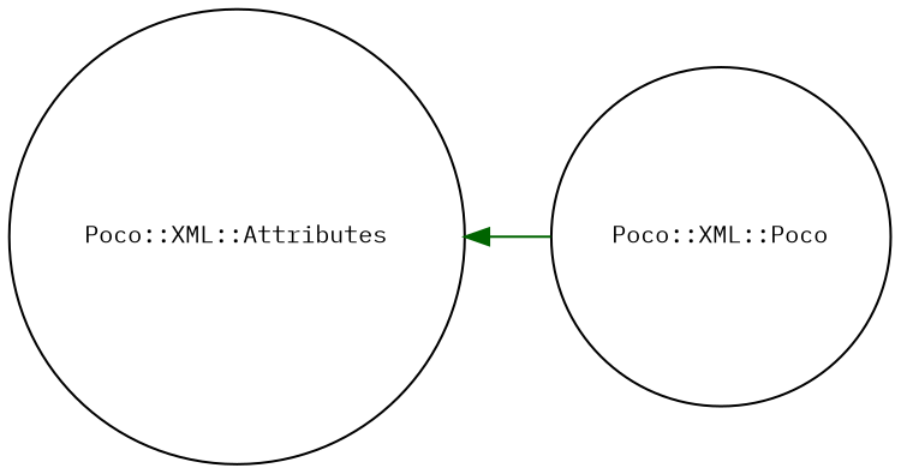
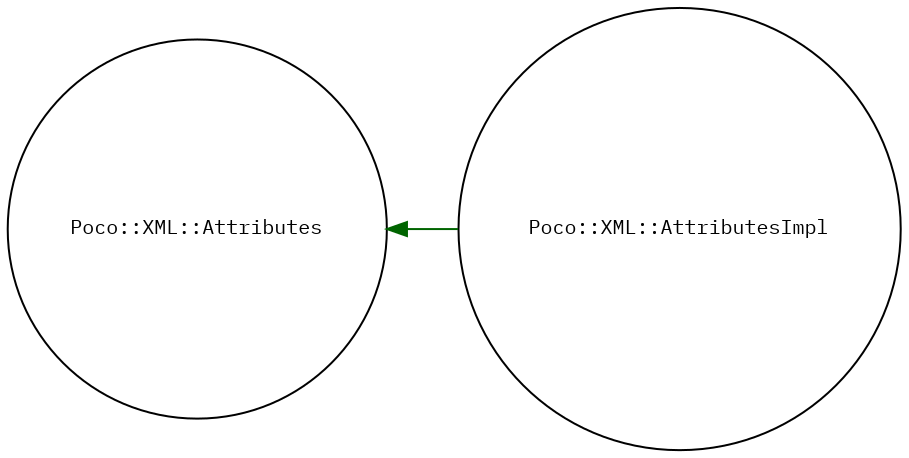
  digraph {
    rankdir=LR
    fontname="IBM Plex Mono"
    node [color=black fillcolor=white fontname="IBM Plex Mono" fontsize=10 shape=circle style=filled]
    n1 [height=0.2 label="Poco::XML::Attributes" width=0.4]
-   n2 [height=0.2 label="Poco::XML::Poco" width=0.4]
+   n2 [height=0.2 label="Poco::XML::AttributesImpl" width=0.4]
    n1 -> n2 [color=darkgreen dir=back fontname="IBM Plex Mono" fontsize=10 labelfontname=Helvetica labelfontsize=10 style=solid]
  }
